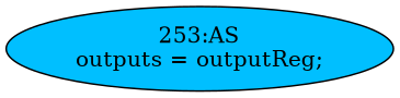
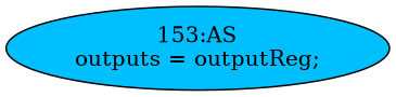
  strict digraph {
-   n1 [ast="<pyverilog.vparser.ast.Assign object at 0x7f14a1c952d0>" def_var="['outputs']" fillcolor=deepskyblue label="253:AS\noutputs = outputReg;" statements="[]" style=filled typ=Assign use_var="['outputReg']"]
+   n1 [ast="<pyverilog.vparser.ast.Assign object at 0x7f14a1c952d0>" def_var="['outputs']" fillcolor=deepskyblue label="153:AS\noutputs = outputReg;" statements="[]" style=filled typ=Assign use_var="['outputReg']"]
  }
